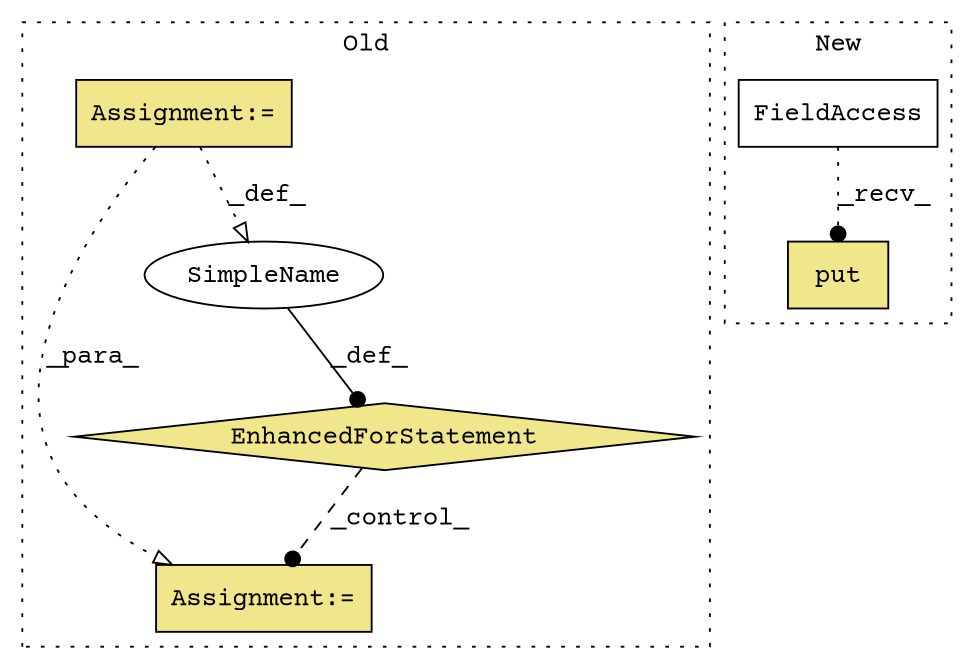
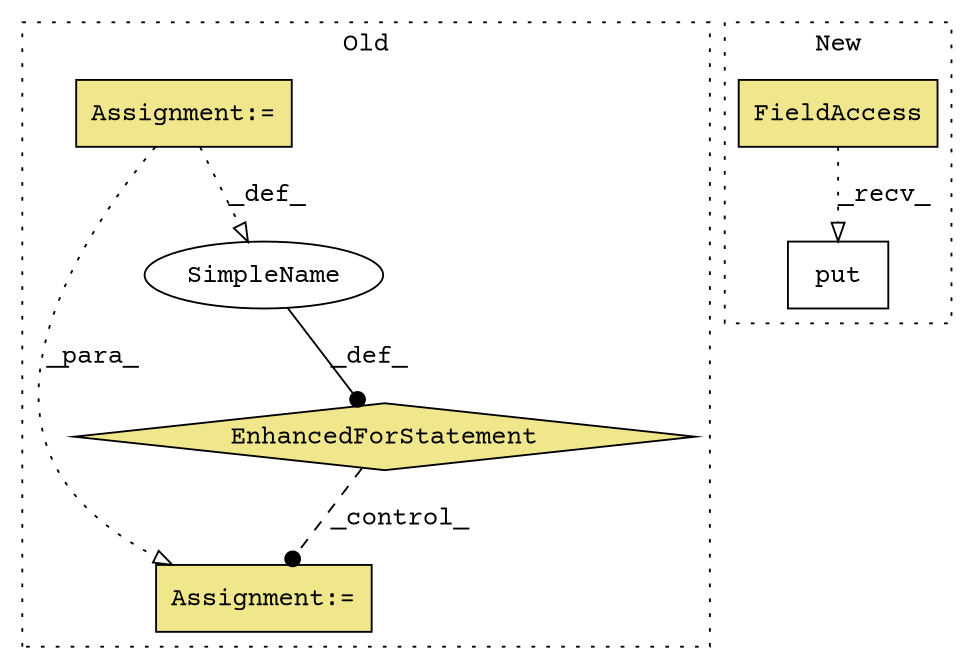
  digraph {
    fontname="Courier Prime"
    node [a=7 fillcolor=khaki fontname="Courier Prime" shape=box style=filled]
    edge [arrowhead=dot fontname="Courier Prime" style=dotted]
    n1 [a=70 l="65,2" label=EnhancedForStatement s="2138,2225" shape=diamond]
    n2 [l=4 label="Assignment:=" s=2046]
    n3 [l=1 label="Assignment:=" s=2245]
    n4 [a=42 fillcolor=white l=3 label=SimpleName s=2207 shape=ellipse]
-   n5 [a=32 l="4,1" label=put s="2337,2417"]
-   n6 [a=22 fillcolor=white l=10 label=FieldAccess s=2326]
+   n5 [a=32 fillcolor=white l="4,1" label=put s="2337,2417"]
+   n6 [a=22 l=10 label=FieldAccess s=2326]
    subgraph cluster_1 {
      label=Old
      style=dotted
      n1
      n2
      n3
      n4
    }
    subgraph cluster_2 {
      label=New
      style=dotted
      n5
      n6
    }
    n1 -> n3 [label=_control_ style=dashed]
    n2 -> n3 [arrowhead=onormal label=_para_]
    n2 -> n4 [arrowhead=onormal label=_def_]
    n4 -> n1 [label=_def_ style=solid]
-   n6 -> n5 [label=_recv_]
+   n6 -> n5 [arrowhead=onormal label=_recv_]
  }
